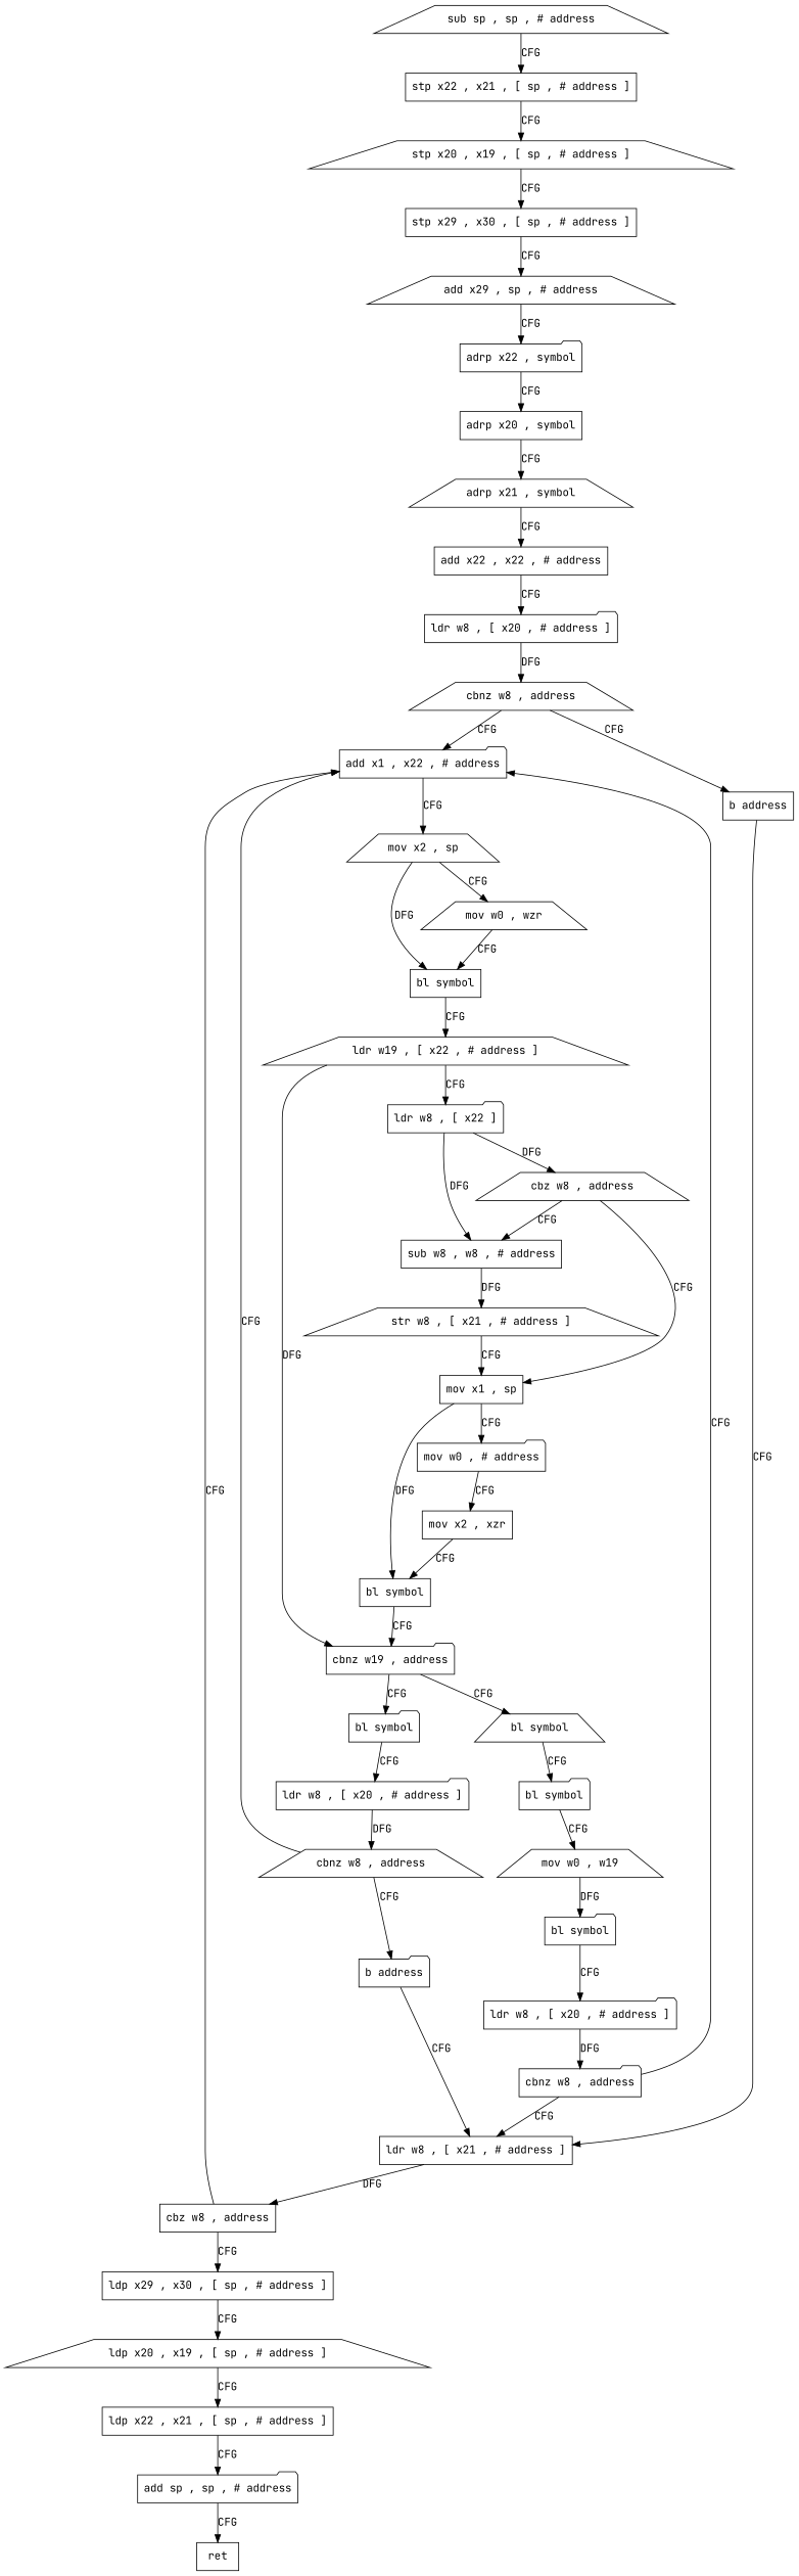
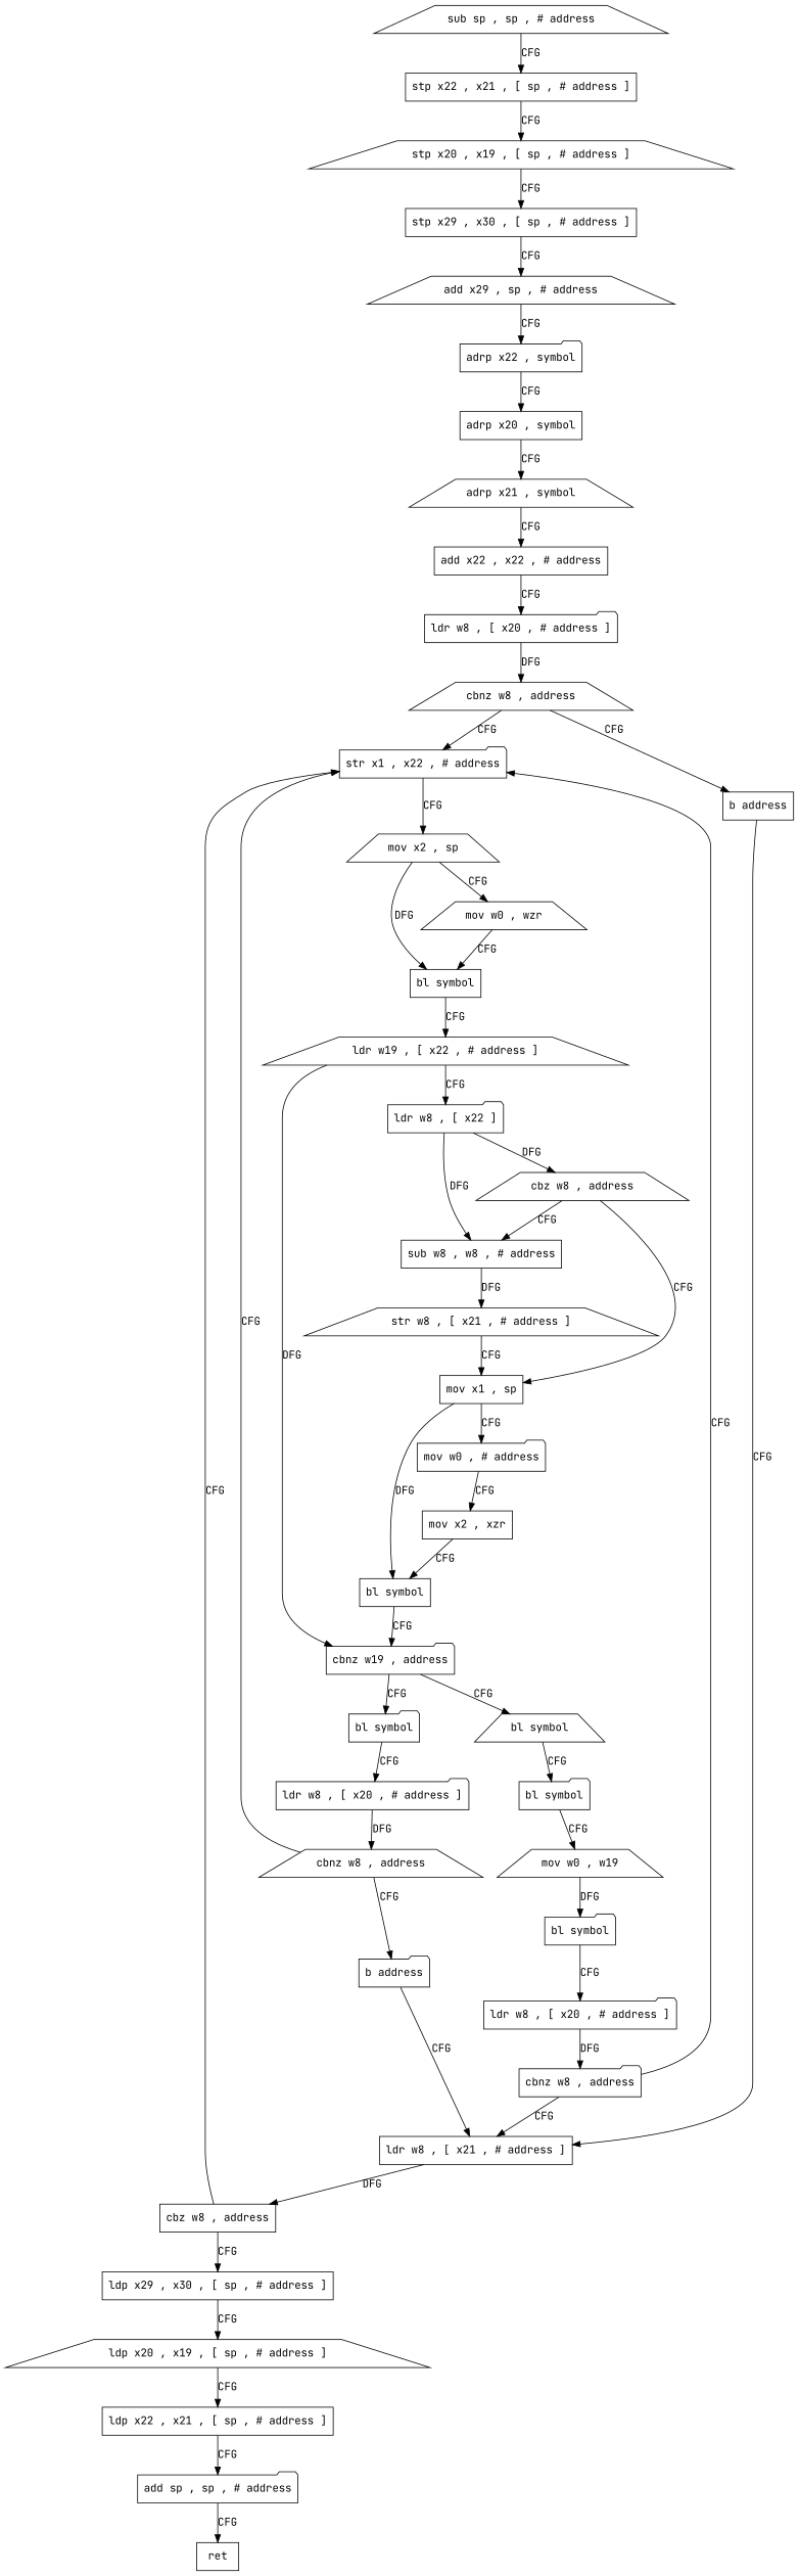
  digraph {
    fontname="JetBrains Mono"
    node [fontname="JetBrains Mono" shape=box]
    edge [fontname="JetBrains Mono"]
    n1 [label="sub sp , sp , # address" shape=trapezium]
    n2 [label="stp x22 , x21 , [ sp , # address ]"]
    n3 [label="stp x20 , x19 , [ sp , # address ]" shape=trapezium]
    n4 [label="stp x29 , x30 , [ sp , # address ]"]
    n5 [label="add x29 , sp , # address" shape=trapezium]
    n6 [label="adrp x22 , symbol" shape=folder]
    n7 [label="adrp x20 , symbol"]
    n8 [label="adrp x21 , symbol" shape=trapezium]
    n9 [label="add x22 , x22 , # address"]
    n10 [label="ldr w8 , [ x20 , # address ]" shape=folder]
    n11 [label="cbnz w8 , address" shape=trapezium]
-   n12 [label="add x1 , x22 , # address" shape=folder]
+   n12 [label="str x1 , x22 , # address" shape=folder]
    n13 [label="b address"]
    n14 [label="mov x2 , sp" shape=trapezium]
    n15 [label="ldr w8 , [ x21 , # address ]"]
    n16 [label="mov w0 , wzr" shape=trapezium]
    n17 [label="bl symbol"]
    n18 [label="cbz w8 , address"]
    n19 [label="ldr w19 , [ x22 , # address ]" shape=trapezium]
    n20 [label="ldr w8 , [ x22 ]" shape=folder]
    n21 [label="cbnz w19 , address" shape=folder]
    n22 [label="cbz w8 , address" shape=trapezium]
    n23 [label="sub w8 , w8 , # address"]
    n24 [label="bl symbol" shape=trapezium]
    n25 [label="bl symbol" shape=folder]
    n26 [label="mov w0 , w19" shape=trapezium]
    n27 [label="bl symbol" shape=folder]
    n28 [label="mov x1 , sp"]
    n29 [label="str w8 , [ x21 , # address ]" shape=trapezium]
    n30 [label="mov w0 , # address" shape=folder]
    n31 [label="bl symbol"]
    n32 [label="mov x2 , xzr"]
    n33 [label="ldp x29 , x30 , [ sp , # address ]"]
    n34 [label="bl symbol" shape=folder]
    n35 [label="ldr w8 , [ x20 , # address ]" shape=folder]
    n36 [label="cbnz w8 , address" shape=trapezium]
    n37 [label="ldp x20 , x19 , [ sp , # address ]" shape=trapezium]
    n38 [label="ldp x22 , x21 , [ sp , # address ]"]
    n39 [label="ldr w8 , [ x20 , # address ]" shape=folder]
    n40 [label="cbnz w8 , address" shape=folder]
    n41 [label="b address" shape=folder]
    n42 [label="add sp , sp , # address" shape=folder]
    n43 [label=ret]
    n1 -> n2 [label=CFG]
    n2 -> n3 [label=CFG]
    n3 -> n4 [label=CFG]
    n4 -> n5 [label=CFG]
    n5 -> n6 [label=CFG]
    n6 -> n7 [label=CFG]
    n7 -> n8 [label=CFG]
    n8 -> n9 [label=CFG]
    n9 -> n10 [label=CFG]
    n10 -> n11 [label=DFG]
    n11 -> n12 [label=CFG]
    n11 -> n13 [label=CFG]
    n12 -> n14 [label=CFG]
    n13 -> n15 [label=CFG]
    n14 -> n16 [label=CFG]
    n14 -> n17 [label=DFG]
    n15 -> n18 [label=DFG]
    n16 -> n17 [label=CFG]
    n17 -> n19 [label=CFG]
    n18 -> n12 [label=CFG]
    n18 -> n33 [label=CFG]
    n19 -> n20 [label=CFG]
    n19 -> n21 [label=DFG]
    n20 -> n22 [label=DFG]
    n20 -> n23 [label=DFG]
    n21 -> n24 [label=CFG]
    n21 -> n25 [label=CFG]
    n22 -> n23 [label=CFG]
    n22 -> n28 [label=CFG]
    n23 -> n29 [label=DFG]
    n24 -> n34 [label=CFG]
    n25 -> n35 [label=CFG]
    n26 -> n27 [label=DFG]
    n27 -> n39 [label=CFG]
    n28 -> n30 [label=CFG]
    n28 -> n31 [label=DFG]
    n29 -> n28 [label=CFG]
    n30 -> n32 [label=CFG]
    n31 -> n21 [label=CFG]
    n32 -> n31 [label=CFG]
    n33 -> n37 [label=CFG]
    n34 -> n26 [label=CFG]
    n35 -> n36 [label=DFG]
    n36 -> n12 [label=CFG]
    n36 -> n41 [label=CFG]
    n37 -> n38 [label=CFG]
    n38 -> n42 [label=CFG]
    n39 -> n40 [label=DFG]
    n40 -> n12 [label=CFG]
    n40 -> n15 [label=CFG]
    n41 -> n15 [label=CFG]
    n42 -> n43 [label=CFG]
  }
